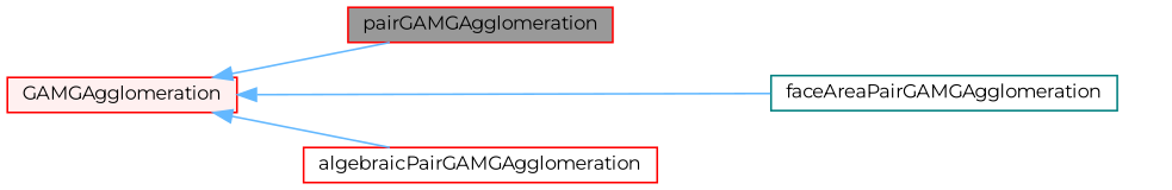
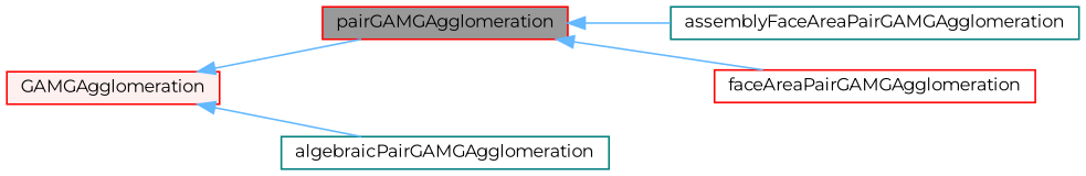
  digraph {
    fontname=Montserrat
    rankdir=LR
    node [color=red fillcolor=white fontname=Montserrat fontsize=10 shape=box style=filled]
    edge [color=steelblue1 dir=back fontname=Montserrat fontsize=10 labelfontname=Helvetica labelfontsize=10 style=solid]
    n1 [fillcolor=grey60 fontcolor=black height=0.2 label=pairGAMGAgglomeration width=0.4]
-   n3 [color=teal height=0.2 label=faceAreaPairGAMGAgglomeration width=0.4]
-   n4 [height=0.2 label=algebraicPairGAMGAgglomeration width=0.4]
+   n2 [color=teal height=0.2 label=assemblyFaceAreaPairGAMGAgglomeration width=0.4]
+   n3 [height=0.2 label=faceAreaPairGAMGAgglomeration width=0.4]
+   n4 [color=teal height=0.2 label=algebraicPairGAMGAgglomeration width=0.4]
    n5 [fillcolor="#FFF0F0" height=0.2 label=GAMGAgglomeration width=0.4]
-   n5 -> n3
+   n1 -> n2
+   n1 -> n3
    n5 -> n1
    n5 -> n4
  }
